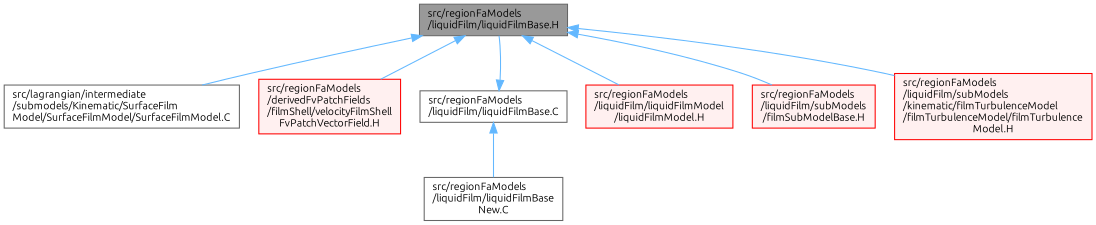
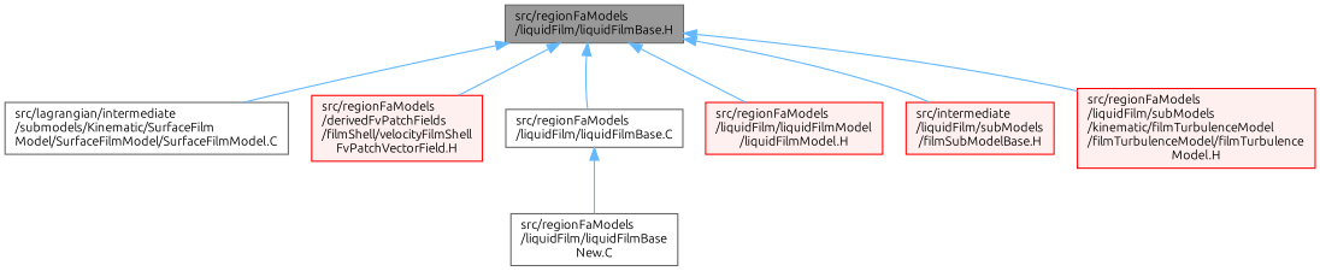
  digraph {
    fontname=Ubuntu
    node [color=red fillcolor="#FFF0F0" fontname=Ubuntu fontsize=10 shape=box style=filled]
    edge [color=steelblue1 dir=back fontname=Ubuntu fontsize=10 labelfontname=Helvetica labelfontsize=10 style=solid]
    n1 [color=gray40 fillcolor=grey60 fontcolor=black height=0.2 label="src/regionFaModels\l/liquidFilm/liquidFilmBase.H" width=0.4]
    n2 [color=grey40 fillcolor=white height=0.2 label="src/lagrangian/intermediate\l/submodels/Kinematic/SurfaceFilm\lModel/SurfaceFilmModel/SurfaceFilmModel.C" width=0.4]
    n3 [height=0.2 label="src/regionFaModels\l/derivedFvPatchFields\l/filmShell/velocityFilmShell\lFvPatchVectorField.H" width=0.4]
    n4 [color=grey40 fillcolor=white height=0.2 label="src/regionFaModels\l/liquidFilm/liquidFilmBase.C" width=0.4]
    n5 [height=0.2 label="src/regionFaModels\l/liquidFilm/liquidFilmModel\l/liquidFilmModel.H" width=0.4]
-   n6 [height=0.2 label="src/regionFaModels\l/liquidFilm/subModels\l/filmSubModelBase.H" width=0.4]
+   n6 [height=0.2 label="src/intermediate\l/liquidFilm/subModels\l/filmSubModelBase.H" width=0.4]
    n7 [height=0.2 label="src/regionFaModels\l/liquidFilm/subModels\l/kinematic/filmTurbulenceModel\l/filmTurbulenceModel/filmTurbulence\lModel.H" width=0.4]
    n8 [color=grey40 fillcolor=white height=0.2 label="src/regionFaModels\l/liquidFilm/liquidFilmBase\lNew.C" width=0.4]
    n1 -> n2
    n1 -> n3
-   n4 -> n1
+   n1 -> n4
    n1 -> n5
    n1 -> n6
    n1 -> n7
    n4 -> n8
  }
